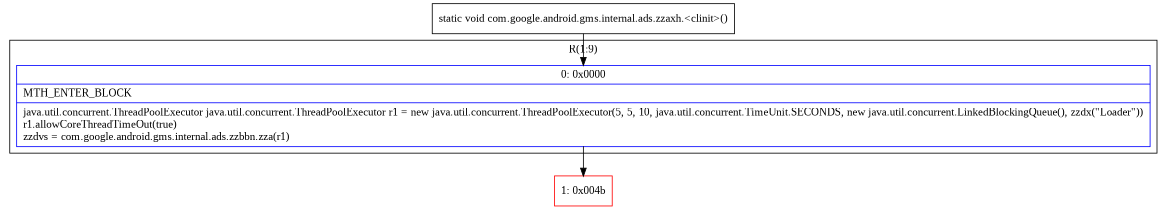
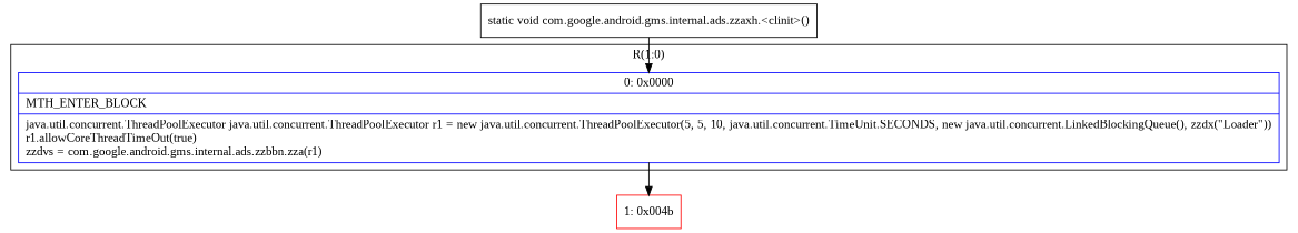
  digraph {
    fontname="Liberation Serif"
    node [shape=record fontname="Liberation Serif"]
    edge [fontname="Liberation Serif"]
    n1 [color=blue label="{0\:\ 0x0000|MTH_ENTER_BLOCK\l|java.util.concurrent.ThreadPoolExecutor java.util.concurrent.ThreadPoolExecutor r1 = new java.util.concurrent.ThreadPoolExecutor(5, 5, 10, java.util.concurrent.TimeUnit.SECONDS, new java.util.concurrent.LinkedBlockingQueue(), zzdx(\"Loader\"))\lr1.allowCoreThreadTimeOut(true)\lzzdvs = com.google.android.gms.internal.ads.zzbbn.zza(r1)\l}"]
    n2 [color=red label="{1\:\ 0x004b}"]
    n3 [label="{static void com.google.android.gms.internal.ads.zzaxh.\<clinit\>() }"]
    subgraph cluster_1 {
-     label="R(1:9)"
+     label="R(1:0)"
      n1
    }
    n1 -> n2
    n3 -> n1
  }
